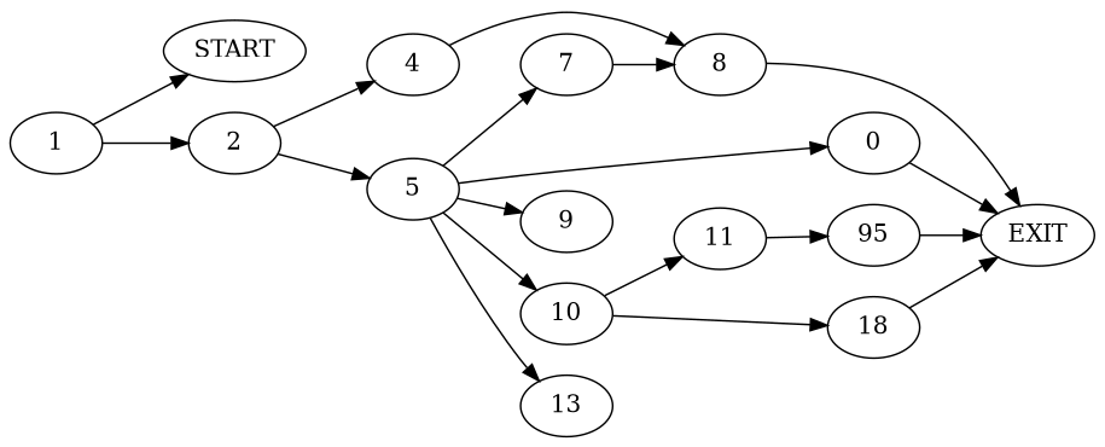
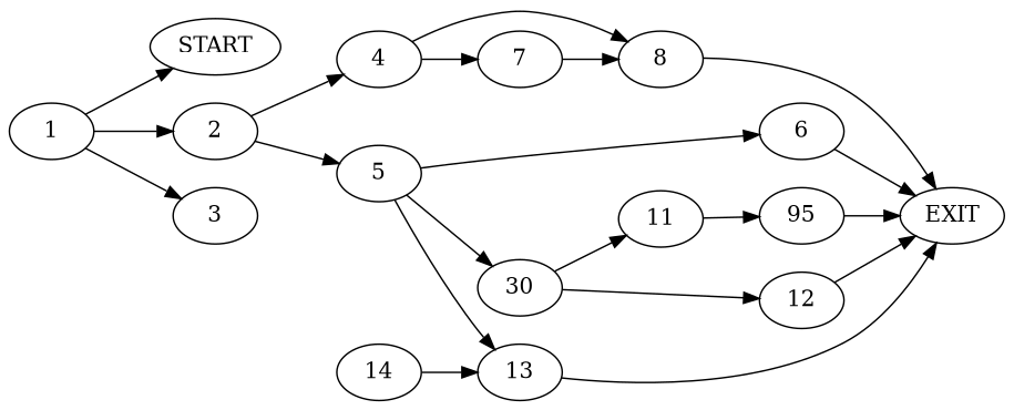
  digraph {
    rankdir=LR
    n1 [label=START]
    1
    2
+   3
    n5 [label=EXIT]
    4
    5
    7
    8
-   6 [label=0]
-   9
-   10
+   6
+   10 [label=30]
    13
    11
-   12 [label=18]
+   12
+   14
    n17 [label=95]
    1 -> n1
    1 -> 2
+   1 -> 3
    2 -> 4
    2 -> 5
-   5 -> 7
+   4 -> 7
    4 -> 8
    5 -> 6
-   5 -> 9
    5 -> 10
    5 -> 13
    7 -> 8
    8 -> n5
    6 -> n5
    10 -> 11
    10 -> 12
+   13 -> n5
    11 -> n17
    12 -> n5
+   14 -> 13
    n17 -> n5
  }
